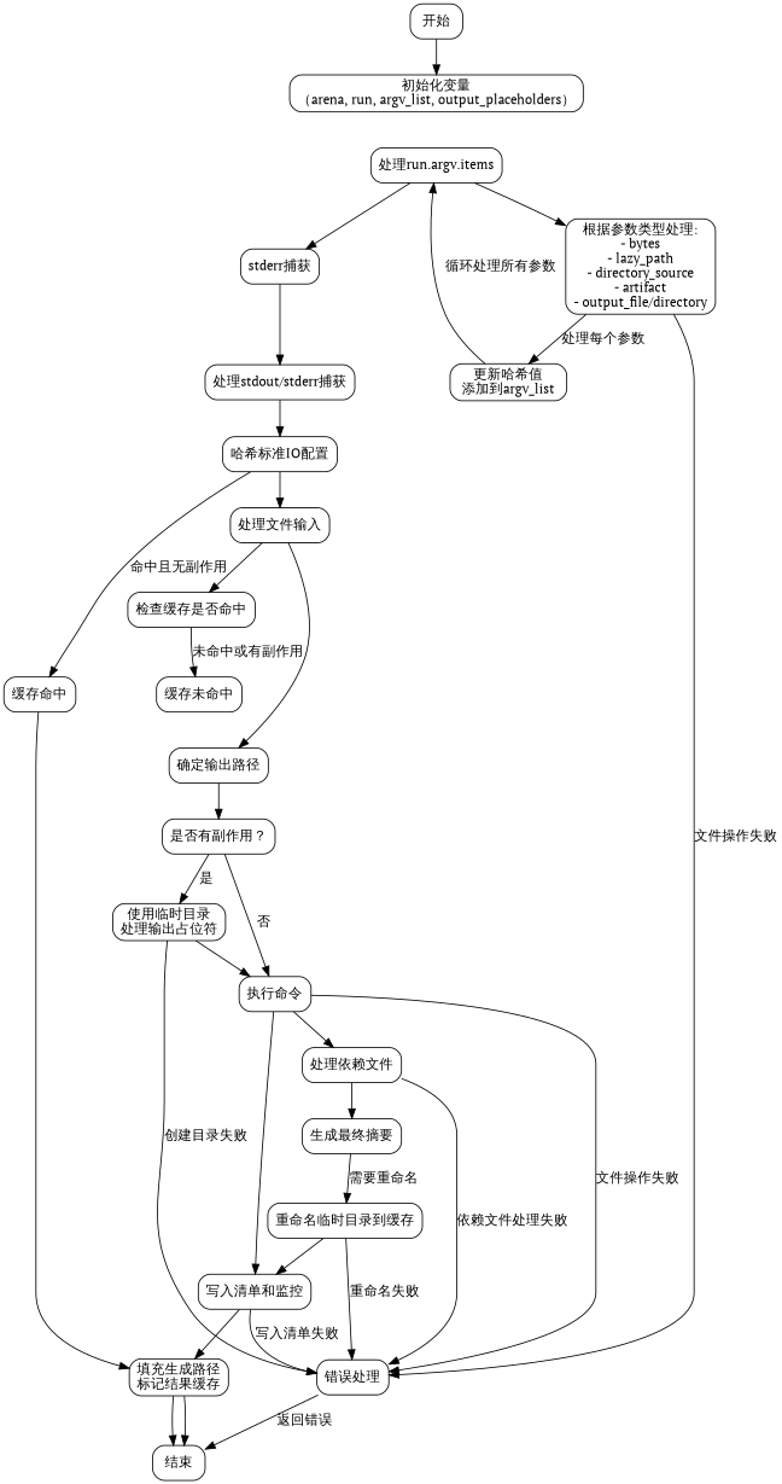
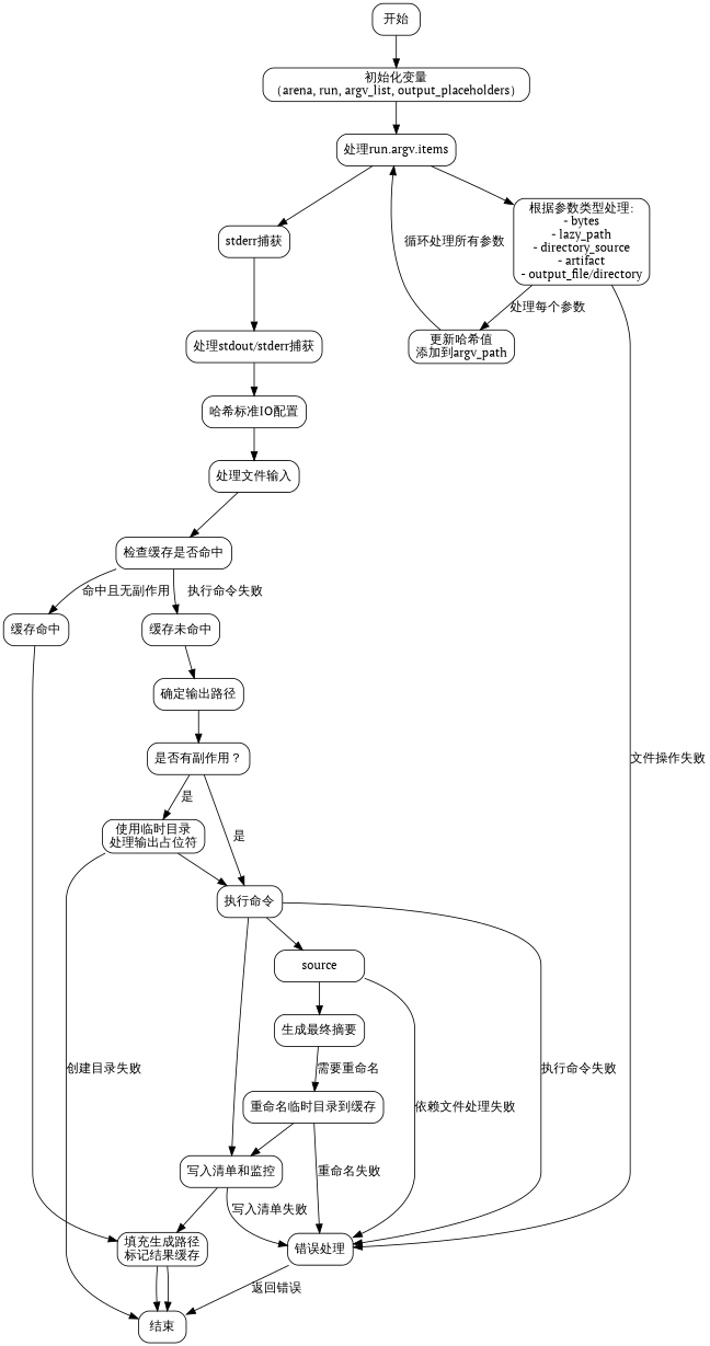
  digraph {
    fontname="PT Serif"
    node [fontname="PT Serif" shape=rectangle style=rounded]
    edge [fontname="PT Serif"]
    n1 [label="开始"]
    n2 [label="初始化变量\n（arena, run, argv_list, output_placeholders）"]
    n3 [label="处理run.argv.items"]
    n4 [label="根据参数类型处理:\n- bytes\n- lazy_path\n- directory_source\n- artifact\n- output_file/directory"]
    n5 [label="stderr捕获"]
-   n6 [label="更新哈希值\n添加到argv_list"]
+   n6 [label="更新哈希值\n添加到argv_path"]
    n7 [label="错误处理"]
    n8 [label="处理stdout/stderr捕获"]
    n9 [label="结束"]
    n10 [label="哈希标准IO配置"]
    n11 [label="处理文件输入"]
    n12 [label="检查缓存是否命中"]
    n13 [label="缓存命中"]
    n14 [label="缓存未命中"]
    n15 [label="填充生成路径\n标记结果缓存"]
    n16 [label="确定输出路径"]
    n17 [label="是否有副作用？"]
    n18 [label="使用临时目录\n处理输出占位符"]
    n19 [label="执行命令"]
-   n20 [label="处理依赖文件"]
+   n20 [label=source]
    n21 [label="写入清单和监控"]
    n22 [label="生成最终摘要"]
    n23 [label="重命名临时目录到缓存"]
    n1 -> n2
+   n2 -> n3
    n3 -> n4
    n3 -> n5
    n4 -> n6 [label="处理每个参数"]
    n4 -> n7 [label="文件操作失败"]
    n5 -> n8
    n6 -> n3 [label="循环处理所有参数"]
    n7 -> n9 [label="返回错误"]
    n8 -> n10
    n10 -> n11
    n11 -> n12
-   n10 -> n13 [label="命中且无副作用"]
-   n12 -> n14 [label="未命中或有副作用"]
+   n12 -> n13 [label="命中且无副作用"]
+   n12 -> n14 [label="执行命令失败"]
    n13 -> n15
-   n11 -> n16
+   n14 -> n16
    n15 -> n9
    n15 -> n9
    n16 -> n17
    n17 -> n18 [label="是"]
-   n17 -> n19 [label="否"]
-   n18 -> n7 [label="创建目录失败"]
+   n17 -> n19 [label="是"]
+   n18 -> n9 [label="创建目录失败"]
    n18 -> n19
-   n19 -> n7 [label="文件操作失败"]
+   n19 -> n7 [label="执行命令失败"]
    n19 -> n20
    n19 -> n21
    n20 -> n7 [label="依赖文件处理失败"]
    n20 -> n22
    n21 -> n7 [label="写入清单失败"]
    n21 -> n15
    n22 -> n23 [label="需要重命名"]
    n23 -> n7 [label="重命名失败"]
    n23 -> n21
  }
